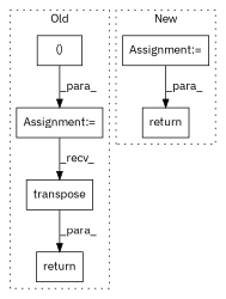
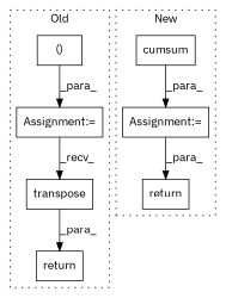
  digraph {
    fontname="IBM Plex Sans"
    node [a=32 l=7 shape=box fontname="IBM Plex Sans"]
    edge [fontname="IBM Plex Sans"]
    n1 [l=11 label=transpose s=1084]
    n2 [a=41 label=return s=1153]
    n3 [a=106 l=15 label="()" s=490]
    n4 [a=7 l=1 label="Assignment:=" s=460]
+   n5 [l="7,1" label=cumsum s="1292,1305"]
    n6 [a=7 l=1 label="Assignment:=" s=1285]
    n7 [a=41 label=return s=1378]
    subgraph cluster_1 {
      label=Old
      style=dotted
      n1
      n2
      n3
      n4
    }
    subgraph cluster_2 {
      label=New
      style=dotted
+     n5
      n6
      n7
    }
    n1 -> n2 [label=_para_]
    n3 -> n4 [label=_para_]
    n4 -> n1 [label=_recv_]
+   n5 -> n6 [label=_para_]
    n6 -> n7 [label=_para_]
  }
